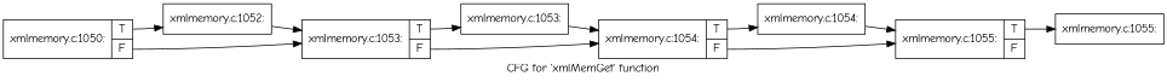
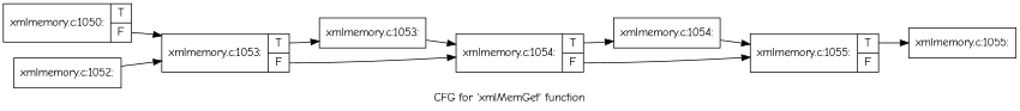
  digraph {
    fontname="Comic Neue"
    label="CFG for 'xmlMemGet' function"
    rankdir=LR
    node [fontname="Comic Neue" shape=record]
    edge [fontname="Comic Neue" tailport=s0]
    n1 [label="{xmlmemory.c:1050:|{<s0>T|<s1>F}}"]
    n2 [label="{xmlmemory.c:1052:}"]
    n3 [label="{xmlmemory.c:1053:|{<s0>T|<s1>F}}"]
    n4 [label="{xmlmemory.c:1053:}"]
    n5 [label="{xmlmemory.c:1054:|{<s0>T|<s1>F}}"]
    n6 [label="{xmlmemory.c:1054:}"]
    n7 [label="{xmlmemory.c:1055:|{<s0>T|<s1>F}}"]
    n8 [label="{xmlmemory.c:1055:}"]
-   n1 -> n2
    n1 -> n3 [tailport=s1]
    n2 -> n3 [tailport=""]
    n3 -> n4
    n3 -> n5 [tailport=s1]
    n4 -> n5 [tailport=""]
    n5 -> n6
    n5 -> n7 [tailport=s1]
    n6 -> n7 [tailport=""]
    n7 -> n8
  }
